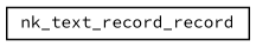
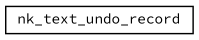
  digraph {
    rankdir=LR
    fontname="Source Code Pro"
-   n1 [color=black fillcolor=white fontname="Source Code Pro" fontsize=10 height=0.2 label=nk_text_record_record shape=record style=filled width=0.4]
+   n1 [color=black fillcolor=white fontname="Source Code Pro" fontsize=10 height=0.2 label=nk_text_undo_record shape=record style=filled width=0.4]
  }
